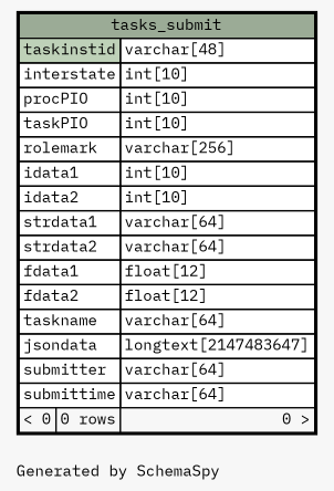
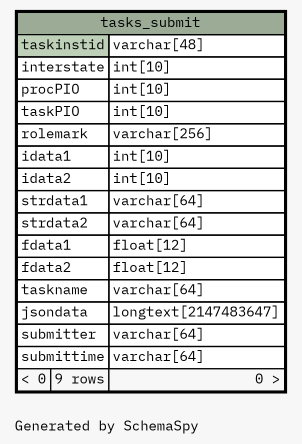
  digraph {
    bgcolor="#f7f7f7"
    fontname="IBM Plex Mono"
    fontsize=11
    label="\nGenerated by SchemaSpy"
    labeljust=l
    nodesep=0.18
    rankdir=TB
    ranksep=0.46
-   n1 [fontname="IBM Plex Mono" fontsize=11 label=<     <TABLE BORDER="2" CELLBORDER="1" CELLSPACING="0" BGCOLOR="#ffffff">       <TR><TD COLSPAN="3" BGCOLOR="#9bab96" ALIGN="CENTER">tasks_submit</TD></TR>       <TR><TD PORT="taskinstid" COLSPAN="2" BGCOLOR="#bed1b8" ALIGN="LEFT">taskinstid</TD><TD PORT="taskinstid.type" ALIGN="LEFT">varchar[48]</TD></TR>       <TR><TD PORT="interstate" COLSPAN="2" ALIGN="LEFT">interstate</TD><TD PORT="interstate.type" ALIGN="LEFT">int[10]</TD></TR>       <TR><TD PORT="procPIO" COLSPAN="2" ALIGN="LEFT">procPIO</TD><TD PORT="procPIO.type" ALIGN="LEFT">int[10]</TD></TR>       <TR><TD PORT="taskPIO" COLSPAN="2" ALIGN="LEFT">taskPIO</TD><TD PORT="taskPIO.type" ALIGN="LEFT">int[10]</TD></TR>       <TR><TD PORT="rolemark" COLSPAN="2" ALIGN="LEFT">rolemark</TD><TD PORT="rolemark.type" ALIGN="LEFT">varchar[256]</TD></TR>       <TR><TD PORT="idata1" COLSPAN="2" ALIGN="LEFT">idata1</TD><TD PORT="idata1.type" ALIGN="LEFT">int[10]</TD></TR>       <TR><TD PORT="idata2" COLSPAN="2" ALIGN="LEFT">idata2</TD><TD PORT="idata2.type" ALIGN="LEFT">int[10]</TD></TR>       <TR><TD PORT="strdata1" COLSPAN="2" ALIGN="LEFT">strdata1</TD><TD PORT="strdata1.type" ALIGN="LEFT">varchar[64]</TD></TR>       <TR><TD PORT="strdata2" COLSPAN="2" ALIGN="LEFT">strdata2</TD><TD PORT="strdata2.type" ALIGN="LEFT">varchar[64]</TD></TR>       <TR><TD PORT="fdata1" COLSPAN="2" ALIGN="LEFT">fdata1</TD><TD PORT="fdata1.type" ALIGN="LEFT">float[12]</TD></TR>       <TR><TD PORT="fdata2" COLSPAN="2" ALIGN="LEFT">fdata2</TD><TD PORT="fdata2.type" ALIGN="LEFT">float[12]</TD></TR>       <TR><TD PORT="taskname" COLSPAN="2" ALIGN="LEFT">taskname</TD><TD PORT="taskname.type" ALIGN="LEFT">varchar[64]</TD></TR>       <TR><TD PORT="jsondata" COLSPAN="2" ALIGN="LEFT">jsondata</TD><TD PORT="jsondata.type" ALIGN="LEFT">longtext[2147483647]</TD></TR>       <TR><TD PORT="submitter" COLSPAN="2" ALIGN="LEFT">submitter</TD><TD PORT="submitter.type" ALIGN="LEFT">varchar[64]</TD></TR>       <TR><TD PORT="submittime" COLSPAN="2" ALIGN="LEFT">submittime</TD><TD PORT="submittime.type" ALIGN="LEFT">varchar[64]</TD></TR>       <TR><TD ALIGN="LEFT" BGCOLOR="#f7f7f7">&lt; 0</TD><TD ALIGN="RIGHT" BGCOLOR="#f7f7f7">0 rows</TD><TD ALIGN="RIGHT" BGCOLOR="#f7f7f7">0 &gt;</TD></TR>     </TABLE>> shape=plaintext]
+   n1 [fontname="IBM Plex Mono" fontsize=11 label=<     <TABLE BORDER="2" CELLBORDER="1" CELLSPACING="0" BGCOLOR="#ffffff">       <TR><TD COLSPAN="3" BGCOLOR="#9bab96" ALIGN="CENTER">tasks_submit</TD></TR>       <TR><TD PORT="taskinstid" COLSPAN="2" BGCOLOR="#bed1b8" ALIGN="LEFT">taskinstid</TD><TD PORT="taskinstid.type" ALIGN="LEFT">varchar[48]</TD></TR>       <TR><TD PORT="interstate" COLSPAN="2" ALIGN="LEFT">interstate</TD><TD PORT="interstate.type" ALIGN="LEFT">int[10]</TD></TR>       <TR><TD PORT="procPIO" COLSPAN="2" ALIGN="LEFT">procPIO</TD><TD PORT="procPIO.type" ALIGN="LEFT">int[10]</TD></TR>       <TR><TD PORT="taskPIO" COLSPAN="2" ALIGN="LEFT">taskPIO</TD><TD PORT="taskPIO.type" ALIGN="LEFT">int[10]</TD></TR>       <TR><TD PORT="rolemark" COLSPAN="2" ALIGN="LEFT">rolemark</TD><TD PORT="rolemark.type" ALIGN="LEFT">varchar[256]</TD></TR>       <TR><TD PORT="idata1" COLSPAN="2" ALIGN="LEFT">idata1</TD><TD PORT="idata1.type" ALIGN="LEFT">int[10]</TD></TR>       <TR><TD PORT="idata2" COLSPAN="2" ALIGN="LEFT">idata2</TD><TD PORT="idata2.type" ALIGN="LEFT">int[10]</TD></TR>       <TR><TD PORT="strdata1" COLSPAN="2" ALIGN="LEFT">strdata1</TD><TD PORT="strdata1.type" ALIGN="LEFT">varchar[64]</TD></TR>       <TR><TD PORT="strdata2" COLSPAN="2" ALIGN="LEFT">strdata2</TD><TD PORT="strdata2.type" ALIGN="LEFT">varchar[64]</TD></TR>       <TR><TD PORT="fdata1" COLSPAN="2" ALIGN="LEFT">fdata1</TD><TD PORT="fdata1.type" ALIGN="LEFT">float[12]</TD></TR>       <TR><TD PORT="fdata2" COLSPAN="2" ALIGN="LEFT">fdata2</TD><TD PORT="fdata2.type" ALIGN="LEFT">float[12]</TD></TR>       <TR><TD PORT="taskname" COLSPAN="2" ALIGN="LEFT">taskname</TD><TD PORT="taskname.type" ALIGN="LEFT">varchar[64]</TD></TR>       <TR><TD PORT="jsondata" COLSPAN="2" ALIGN="LEFT">jsondata</TD><TD PORT="jsondata.type" ALIGN="LEFT">longtext[2147483647]</TD></TR>       <TR><TD PORT="submitter" COLSPAN="2" ALIGN="LEFT">submitter</TD><TD PORT="submitter.type" ALIGN="LEFT">varchar[64]</TD></TR>       <TR><TD PORT="submittime" COLSPAN="2" ALIGN="LEFT">submittime</TD><TD PORT="submittime.type" ALIGN="LEFT">varchar[64]</TD></TR>       <TR><TD ALIGN="LEFT" BGCOLOR="#f7f7f7">&lt; 0</TD><TD ALIGN="RIGHT" BGCOLOR="#f7f7f7">9 rows</TD><TD ALIGN="RIGHT" BGCOLOR="#f7f7f7">0 &gt;</TD></TR>     </TABLE>> shape=plaintext]
  }
